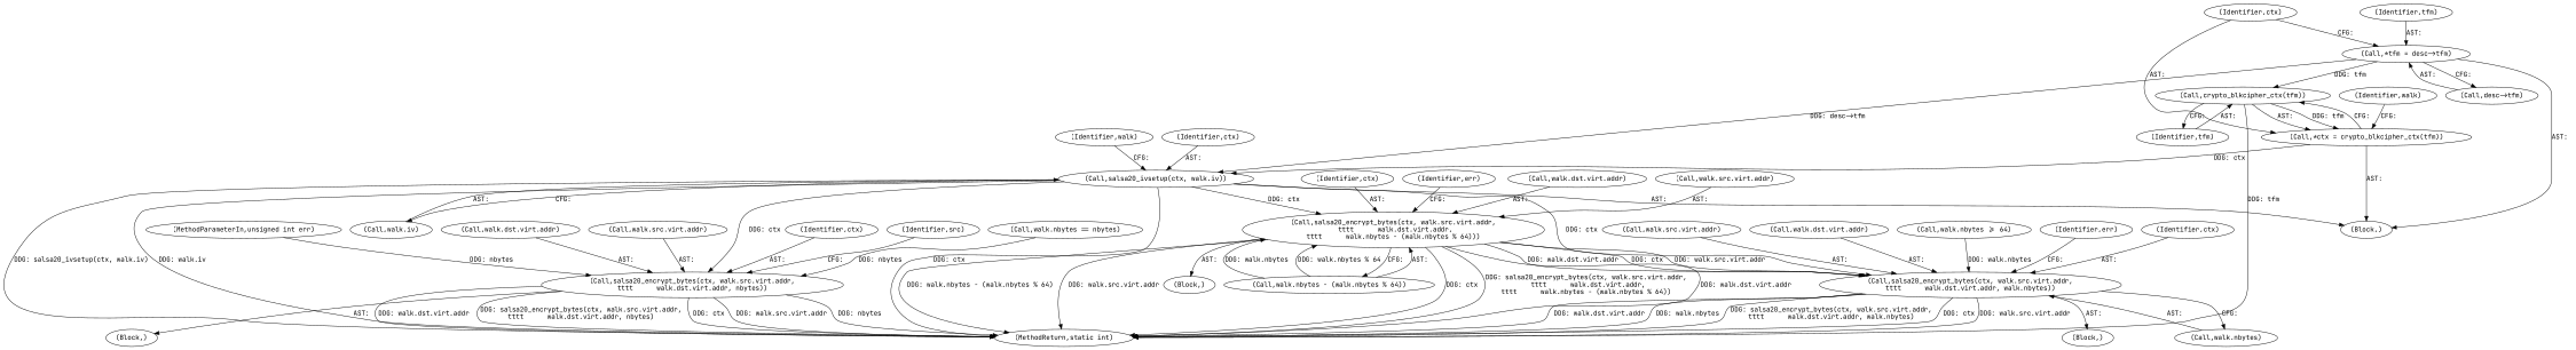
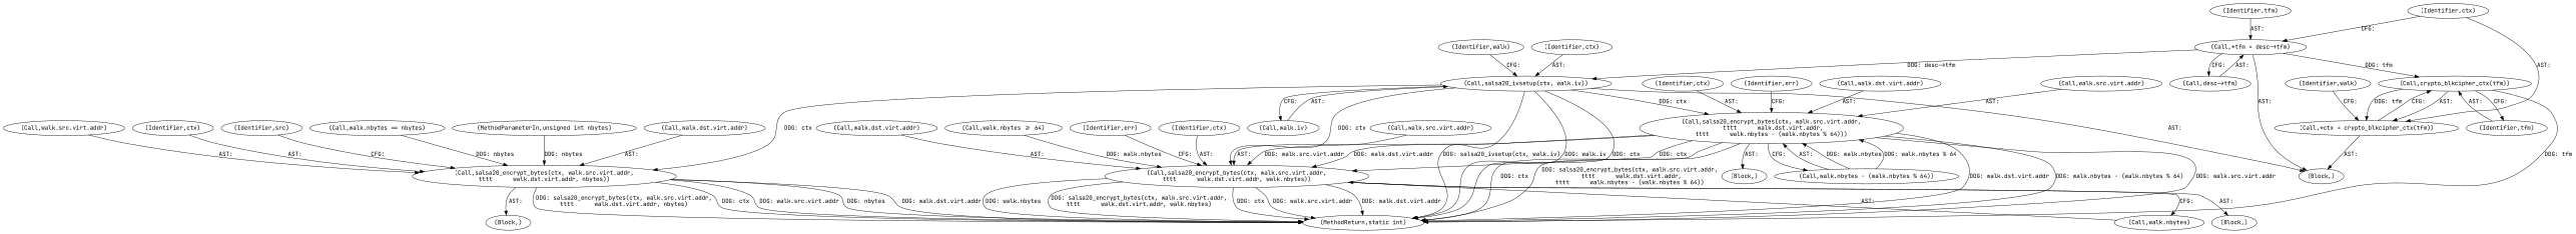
  digraph {
    fontname="JetBrains Mono"
    node [fontname="JetBrains Mono"]
    edge [fontname="JetBrains Mono"]
    n1 [label="(Call,*tfm = desc->tfm)"]
    n2 [label="(Call,crypto_blkcipher_ctx(tfm))"]
    n3 [label="(Block,)"]
    n4 [label="(Call,desc->tfm)"]
    n5 [label="(Call,salsa20_ivsetup(ctx, walk.iv))"]
    n6 [label="(MethodReturn,static int)"]
    n7 [label="(Call,*ctx = crypto_blkcipher_ctx(tfm))"]
    n8 [label="(Identifier,tfm)"]
    n9 [label="(Call,salsa20_encrypt_bytes(ctx, walk.src.virt.addr,\n\t\t\t\t      walk.dst.virt.addr, nbytes))"]
    n10 [label="(Call,salsa20_encrypt_bytes(ctx, walk.src.virt.addr,\n \t\t\t\t      walk.dst.virt.addr,\n\t\t\t\t      walk.nbytes - (walk.nbytes % 64)))"]
    n11 [label="(Call,salsa20_encrypt_bytes(ctx, walk.src.virt.addr,\n\t\t\t\t      walk.dst.virt.addr, walk.nbytes))"]
    n12 [label="(Call,walk.iv)"]
    n13 [label="(Block,)"]
    n14 [label="(Block,)"]
    n15 [label="(Call,walk.nbytes - (walk.nbytes % 64))"]
    n16 [label="(Call,walk.nbytes)"]
    n17 [label="(Block,)"]
    n18 [label="(Identifier,tfm)"]
    n19 [label="(Identifier,walk)"]
    n20 [label="(Identifier,ctx)"]
    n21 [label="(Identifier,walk)"]
    n22 [label="(Identifier,err)"]
    n23 [label="(Call,walk.src.virt.addr)"]
    n24 [label="(Identifier,ctx)"]
    n25 [label="(Call,walk.dst.virt.addr)"]
    n26 [label="(Identifier,src)"]
    n27 [label="(Call,walk.src.virt.addr)"]
    n28 [label="(Call,walk.src.virt.addr)"]
    n29 [label="(Call,walk.nbytes == nbytes)"]
    n30 [label="(Identifier,ctx)"]
-   n31 [label="(MethodParameterIn,unsigned int err)"]
+   n31 [label="(MethodParameterIn,unsigned int nbytes)"]
    n32 [label="(Identifier,ctx)"]
    n33 [label="(Call,walk.dst.virt.addr)"]
    n34 [label="(Call,walk.dst.virt.addr)"]
    n35 [label="(Call,walk.nbytes >= 64)"]
    n36 [label="(Identifier,err)"]
    n37 [label="(Identifier,ctx)"]
    n1 -> n2 [label="DDG: tfm"]
    n1 -> n3 [label="AST: "]
    n1 -> n4 [label="CFG: "]
    n1 -> n5 [label="DDG: desc->tfm"]
    n2 -> n6 [label="DDG: tfm"]
    n2 -> n7 [label="AST: "]
    n2 -> n7 [label="DDG: tfm"]
    n2 -> n8 [label="CFG: "]
    n4 -> n1 [label="AST: "]
    n5 -> n3 [label="AST: "]
    n5 -> n6 [label="DDG: salsa20_ivsetup(ctx, walk.iv)"]
    n5 -> n6 [label="DDG: walk.iv"]
    n5 -> n6 [label="DDG: ctx"]
    n5 -> n9 [label="DDG: ctx"]
    n5 -> n10 [label="DDG: ctx"]
    n5 -> n11 [label="DDG: ctx"]
    n5 -> n12 [label="CFG: "]
    n7 -> n2 [label="CFG: "]
    n7 -> n3 [label="AST: "]
-   n7 -> n5 [label="DDG: ctx"]
    n8 -> n2 [label="AST: "]
    n9 -> n6 [label="DDG: walk.dst.virt.addr"]
    n9 -> n6 [label="DDG: salsa20_encrypt_bytes(ctx, walk.src.virt.addr,\n\t\t\t\t      walk.dst.virt.addr, nbytes)"]
    n9 -> n6 [label="DDG: ctx"]
    n9 -> n6 [label="DDG: walk.src.virt.addr"]
    n9 -> n6 [label="DDG: nbytes"]
    n9 -> n13 [label="AST: "]
    n10 -> n6 [label="DDG: ctx"]
    n10 -> n6 [label="DDG: salsa20_encrypt_bytes(ctx, walk.src.virt.addr,\n \t\t\t\t      walk.dst.virt.addr,\n\t\t\t\t      walk.nbytes - (walk.nbytes % 64))"]
    n10 -> n6 [label="DDG: walk.dst.virt.addr"]
    n10 -> n6 [label="DDG: walk.nbytes - (walk.nbytes % 64)"]
    n10 -> n6 [label="DDG: walk.src.virt.addr"]
    n10 -> n11 [label="DDG: ctx"]
    n10 -> n11 [label="DDG: walk.src.virt.addr"]
    n10 -> n11 [label="DDG: walk.dst.virt.addr"]
    n10 -> n14 [label="AST: "]
    n10 -> n15 [label="CFG: "]
    n11 -> n6 [label="DDG: walk.dst.virt.addr"]
    n11 -> n6 [label="DDG: walk.nbytes"]
    n11 -> n6 [label="DDG: salsa20_encrypt_bytes(ctx, walk.src.virt.addr,\n\t\t\t\t      walk.dst.virt.addr, walk.nbytes)"]
    n11 -> n6 [label="DDG: ctx"]
    n11 -> n6 [label="DDG: walk.src.virt.addr"]
    n11 -> n16 [label="CFG: "]
    n11 -> n17 [label="AST: "]
    n12 -> n5 [label="AST: "]
    n15 -> n10 [label="AST: "]
    n15 -> n10 [label="DDG: walk.nbytes"]
    n15 -> n10 [label="DDG: walk.nbytes % 64"]
    n16 -> n11 [label="AST: "]
    n18 -> n1 [label="AST: "]
    n19 -> n5 [label="CFG: "]
    n20 -> n10 [label="AST: "]
    n21 -> n7 [label="CFG: "]
    n22 -> n10 [label="CFG: "]
    n23 -> n9 [label="AST: "]
    n24 -> n9 [label="AST: "]
    n25 -> n10 [label="AST: "]
    n26 -> n9 [label="CFG: "]
    n27 -> n10 [label="AST: "]
    n28 -> n11 [label="AST: "]
    n29 -> n9 [label="DDG: nbytes"]
    n30 -> n1 [label="CFG: "]
    n30 -> n7 [label="AST: "]
    n31 -> n9 [label="DDG: nbytes"]
    n32 -> n5 [label="AST: "]
    n33 -> n11 [label="AST: "]
    n34 -> n9 [label="AST: "]
    n35 -> n11 [label="DDG: walk.nbytes"]
    n36 -> n11 [label="CFG: "]
    n37 -> n11 [label="AST: "]
  }
